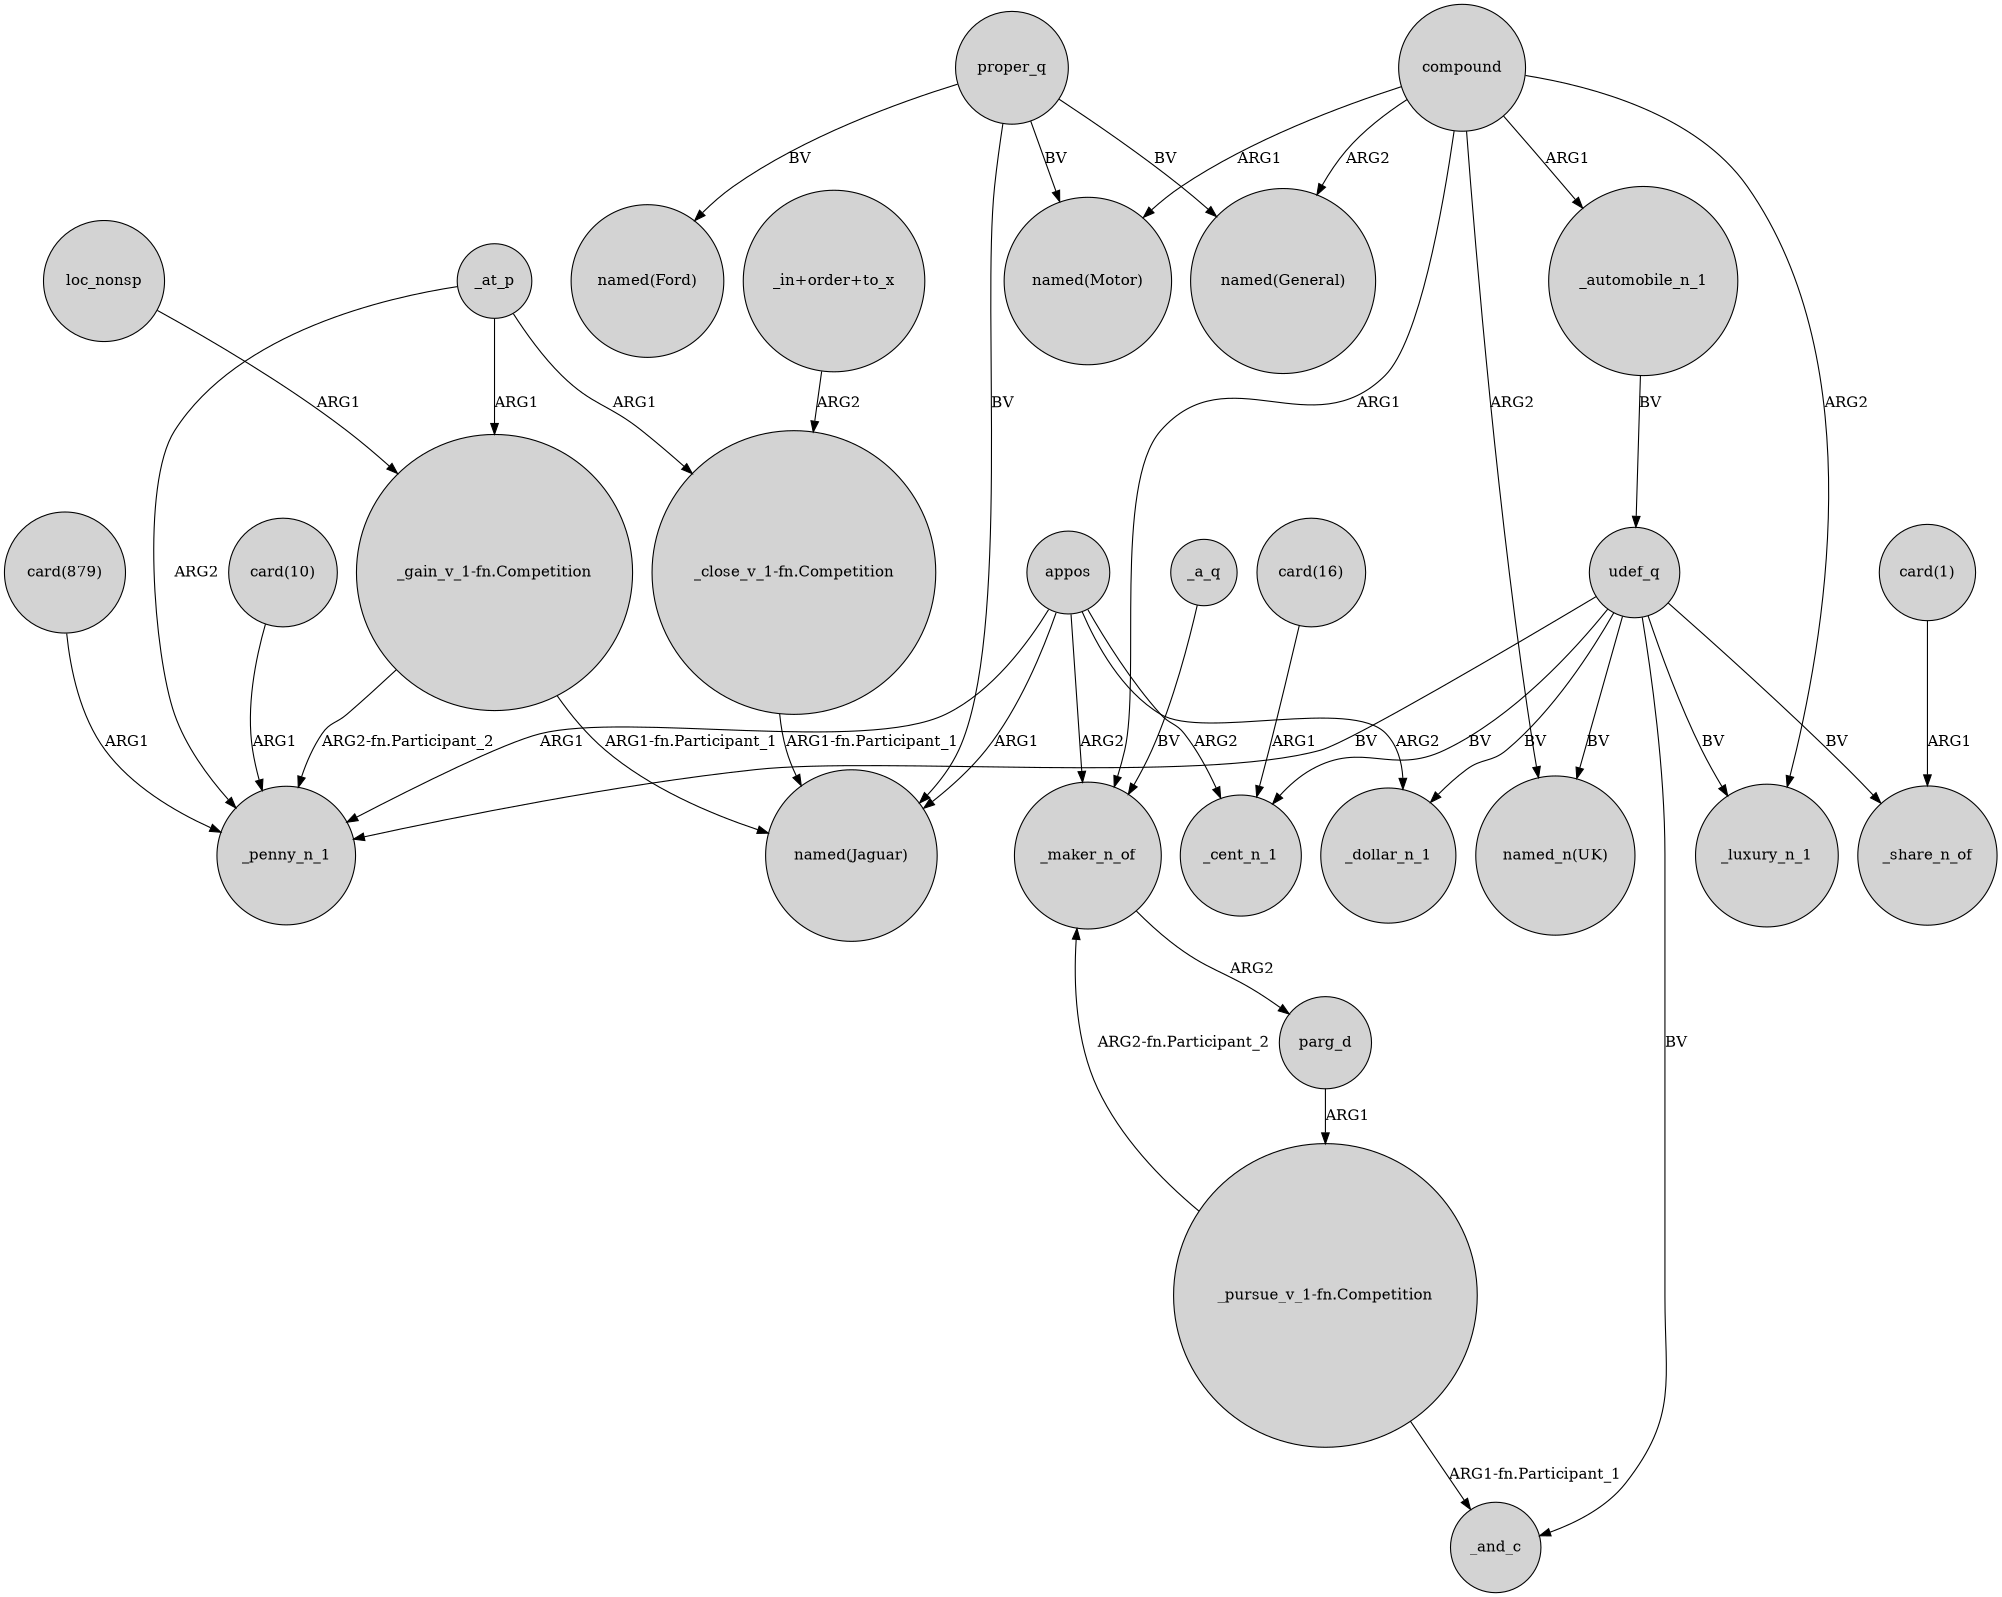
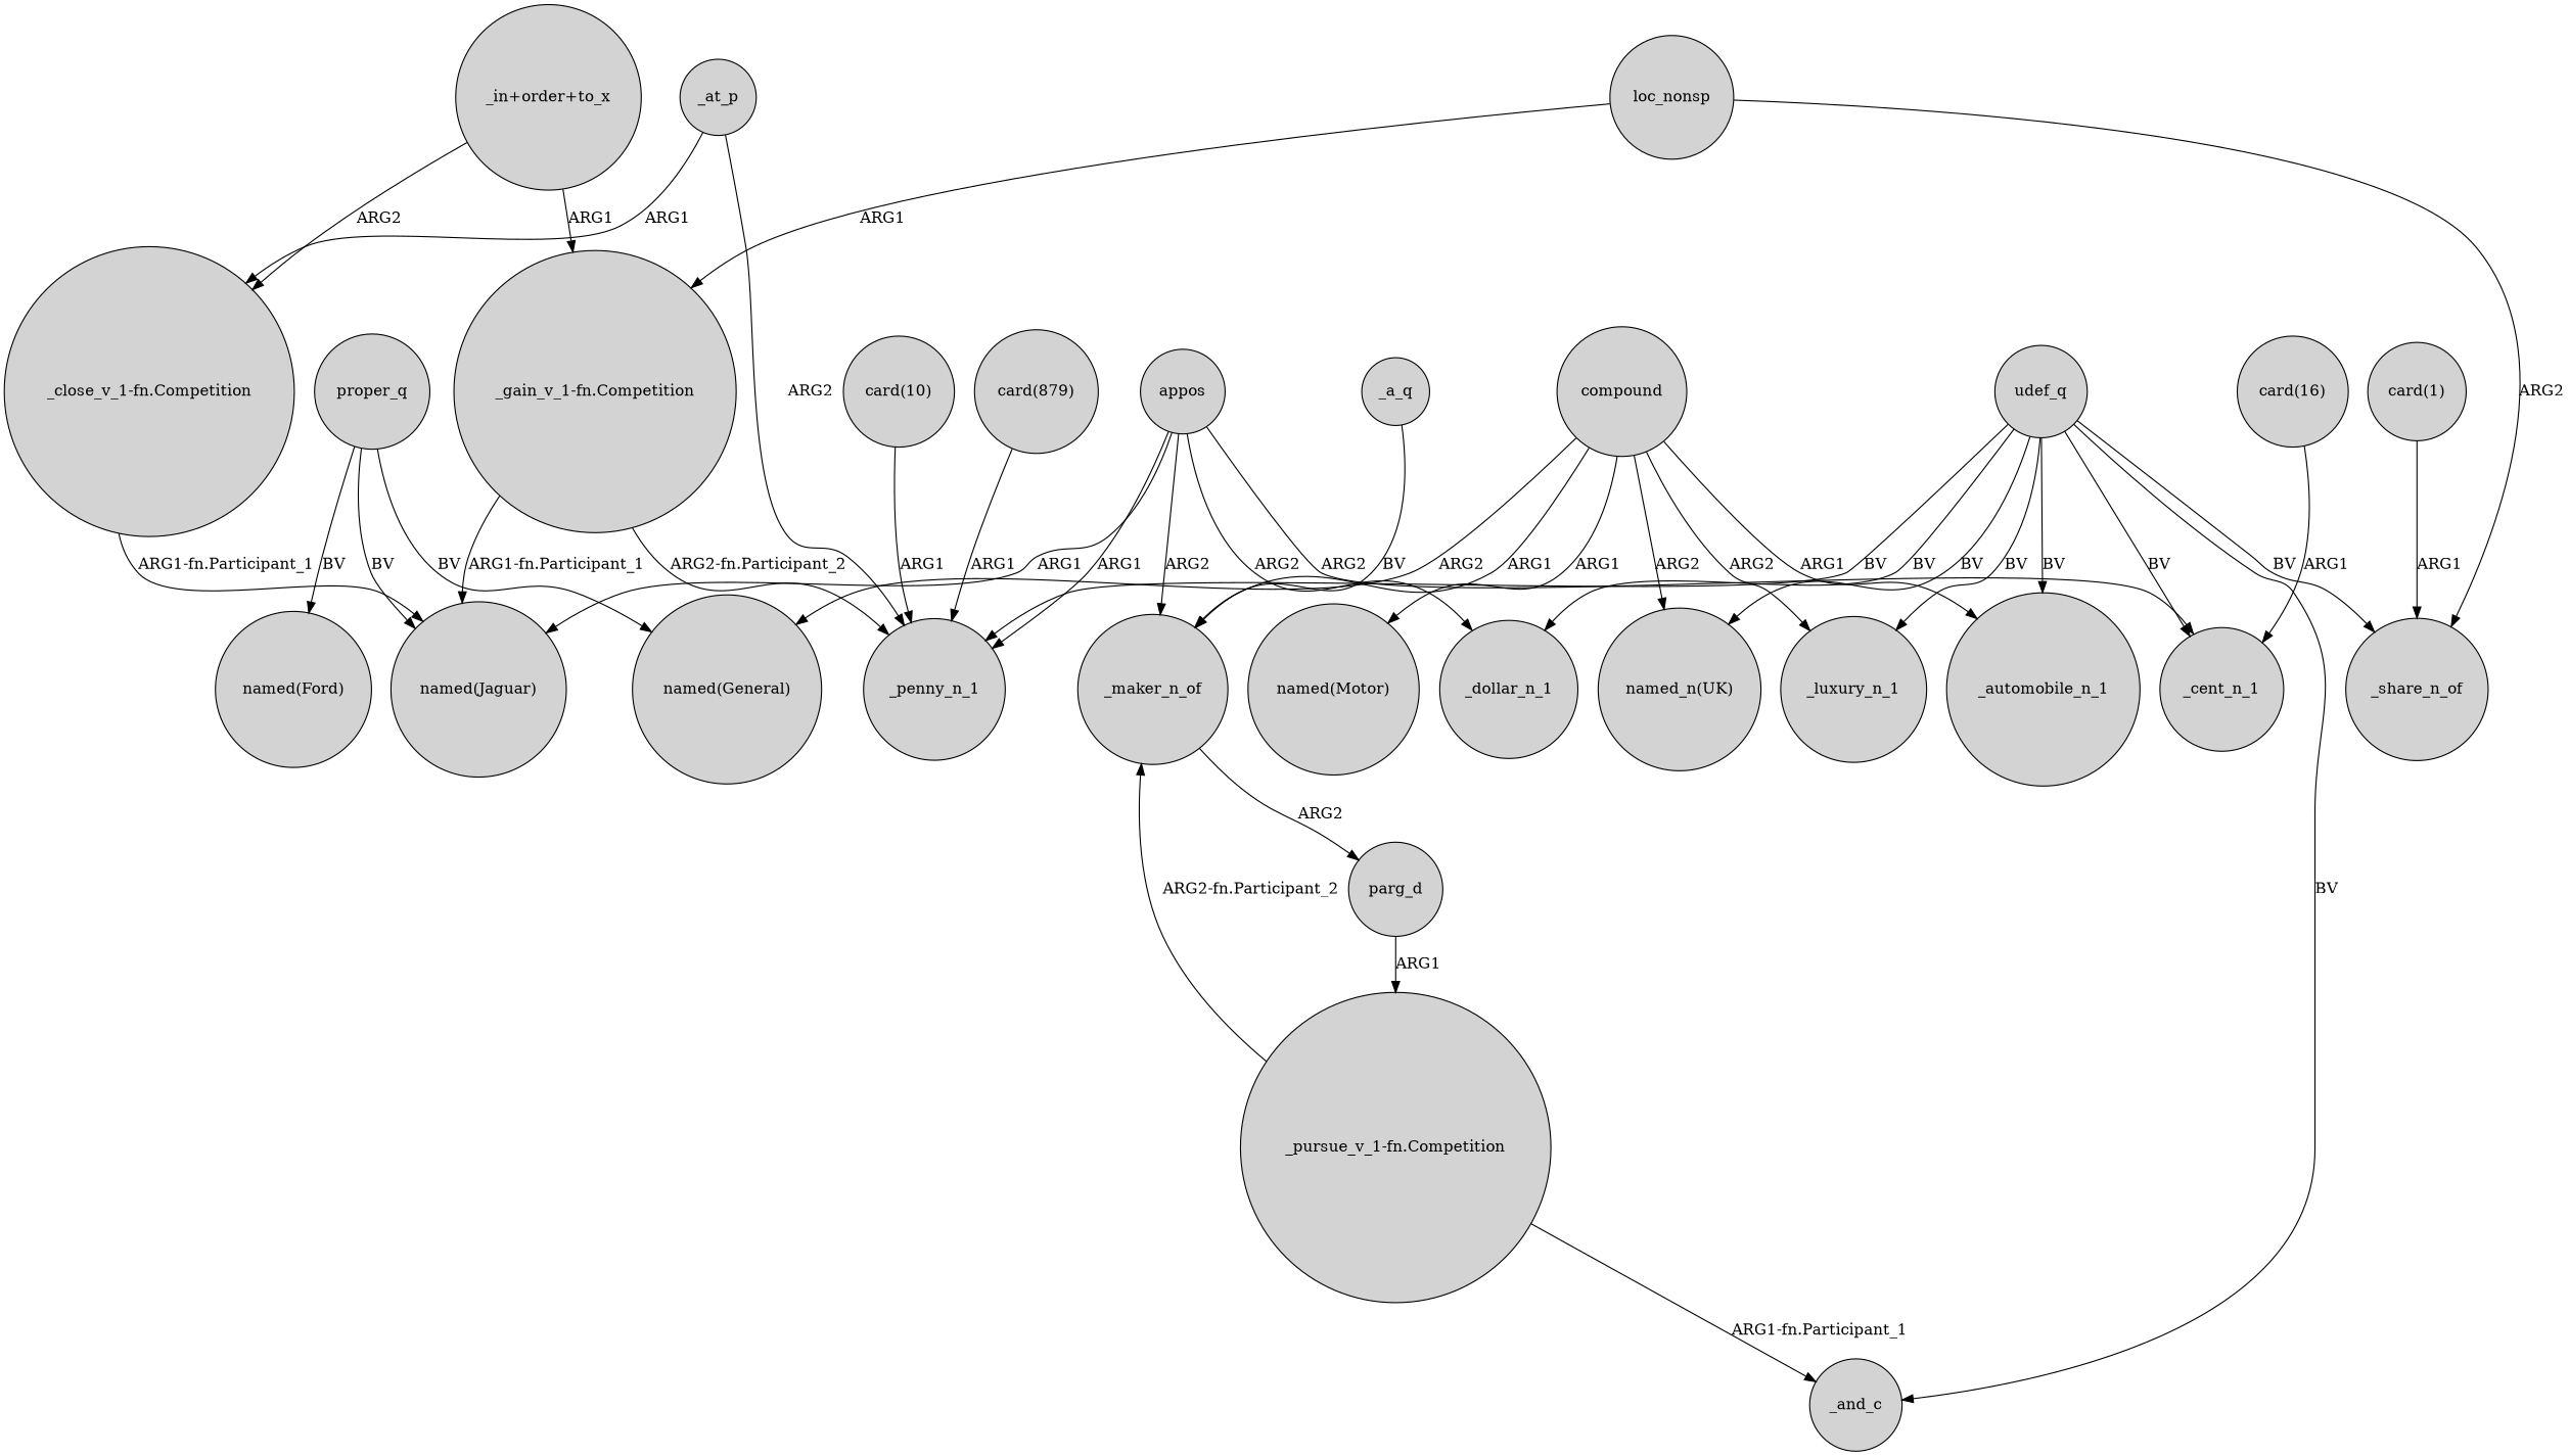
  digraph {
    fontname="DejaVu Serif"
    node [fontname="DejaVu Serif" shape=circle style=filled]
    edge [fontname="DejaVu Serif"]
    "card(879)"
    _penny_n_1
    "_in+order+to_x"
    "_gain_v_1-fn.Competition"
    "_close_v_1-fn.Competition"
    "named(Jaguar)"
    proper_q
    "named(Ford)"
    "named(Motor)"
    "named(General)"
    _at_p
    compound
    _luxury_n_1
    _automobile_n_1
    _maker_n_of
    "named_n(UK)"
    parg_d
    "_pursue_v_1-fn.Competition"
    _and_c
    appos
    _dollar_n_1
    _cent_n_1
    udef_q
    _share_n_of
    "card(16)"
    loc_nonsp
    "card(1)"
    "card(10)"
    _a_q
    "card(879)" -> _penny_n_1 [label=ARG1]
-   _at_p -> "_gain_v_1-fn.Competition" [label=ARG1]
+   "_in+order+to_x" -> "_gain_v_1-fn.Competition" [label=ARG1]
    "_in+order+to_x" -> "_close_v_1-fn.Competition" [label=ARG2]
    "_gain_v_1-fn.Competition" -> _penny_n_1 [label="ARG2-fn.Participant_2"]
    "_gain_v_1-fn.Competition" -> "named(Jaguar)" [label="ARG1-fn.Participant_1"]
    "_close_v_1-fn.Competition" -> "named(Jaguar)" [label="ARG1-fn.Participant_1"]
    proper_q -> "named(Jaguar)" [label=BV]
    proper_q -> "named(Ford)" [label=BV]
-   proper_q -> "named(Motor)" [label=BV]
    proper_q -> "named(General)" [label=BV]
    _at_p -> _penny_n_1 [label=ARG2]
    _at_p -> "_close_v_1-fn.Competition" [label=ARG1]
    compound -> "named(Motor)" [label=ARG1]
    compound -> "named(General)" [label=ARG2]
    compound -> _luxury_n_1 [label=ARG2]
    compound -> _automobile_n_1 [label=ARG1]
    compound -> _maker_n_of [label=ARG1]
    compound -> "named_n(UK)" [label=ARG2]
    _maker_n_of -> parg_d [label=ARG2]
    parg_d -> "_pursue_v_1-fn.Competition" [label=ARG1]
    "_pursue_v_1-fn.Competition" -> _maker_n_of [label="ARG2-fn.Participant_2"]
    "_pursue_v_1-fn.Competition" -> _and_c [label="ARG1-fn.Participant_1"]
    appos -> _penny_n_1 [label=ARG1]
    appos -> "named(Jaguar)" [label=ARG1]
    appos -> _maker_n_of [label=ARG2]
    appos -> _dollar_n_1 [label=ARG2]
    appos -> _cent_n_1 [label=ARG2]
    udef_q -> _penny_n_1 [label=BV]
    udef_q -> _luxury_n_1 [label=BV]
-   _automobile_n_1 -> udef_q [label=BV]
+   udef_q -> _automobile_n_1 [label=BV]
    udef_q -> "named_n(UK)" [label=BV]
    udef_q -> _and_c [label=BV]
    udef_q -> _dollar_n_1 [label=BV]
    udef_q -> _cent_n_1 [label=BV]
    udef_q -> _share_n_of [label=BV]
    "card(16)" -> _cent_n_1 [label=ARG1]
    loc_nonsp -> "_gain_v_1-fn.Competition" [label=ARG1]
+   loc_nonsp -> _share_n_of [label=ARG2]
    "card(1)" -> _share_n_of [label=ARG1]
    "card(10)" -> _penny_n_1 [label=ARG1]
    _a_q -> _maker_n_of [label=BV]
  }
